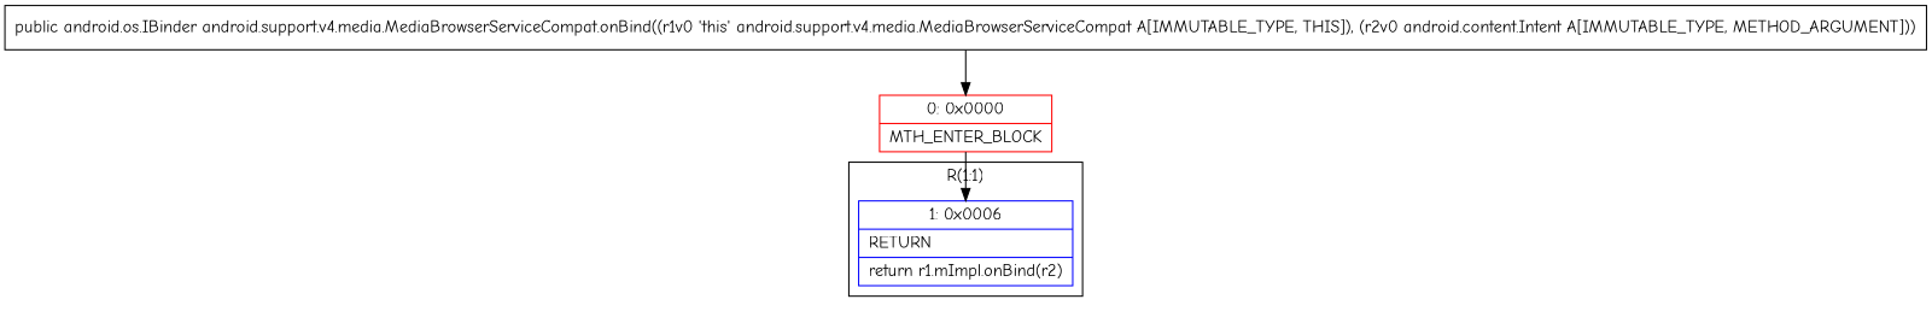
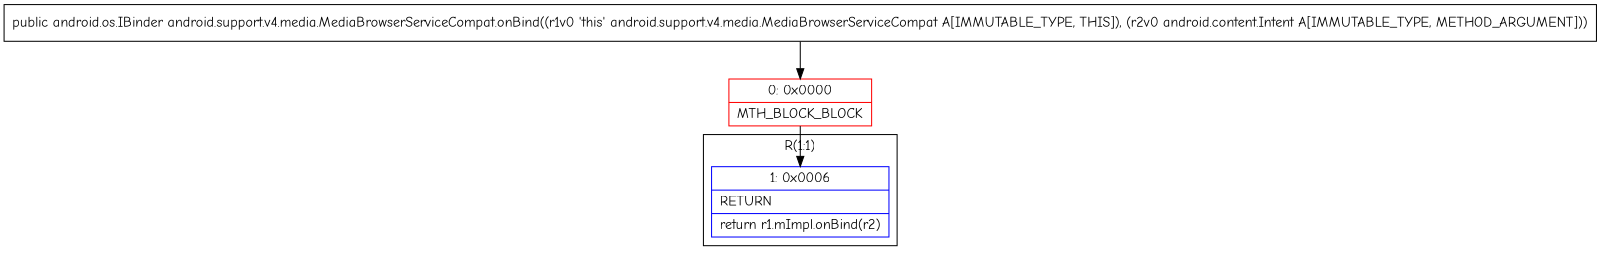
  digraph {
    fontname="Comic Neue"
    node [shape=record fontname="Comic Neue"]
    edge [fontname="Comic Neue"]
    n1 [color=blue label="{1\:\ 0x0006|RETURN\l|return r1.mImpl.onBind(r2)\l}"]
-   n2 [color=red label="{0\:\ 0x0000|MTH_ENTER_BLOCK\l}"]
+   n2 [color=red label="{0\:\ 0x0000|MTH_BLOCK_BLOCK\l}"]
    n3 [label="{public android.os.IBinder android.support.v4.media.MediaBrowserServiceCompat.onBind((r1v0 'this' android.support.v4.media.MediaBrowserServiceCompat A[IMMUTABLE_TYPE, THIS]), (r2v0 android.content.Intent A[IMMUTABLE_TYPE, METHOD_ARGUMENT])) }"]
    subgraph cluster_1 {
      label="R(1:1)"
      n1
    }
    n2 -> n1
    n3 -> n2
  }
